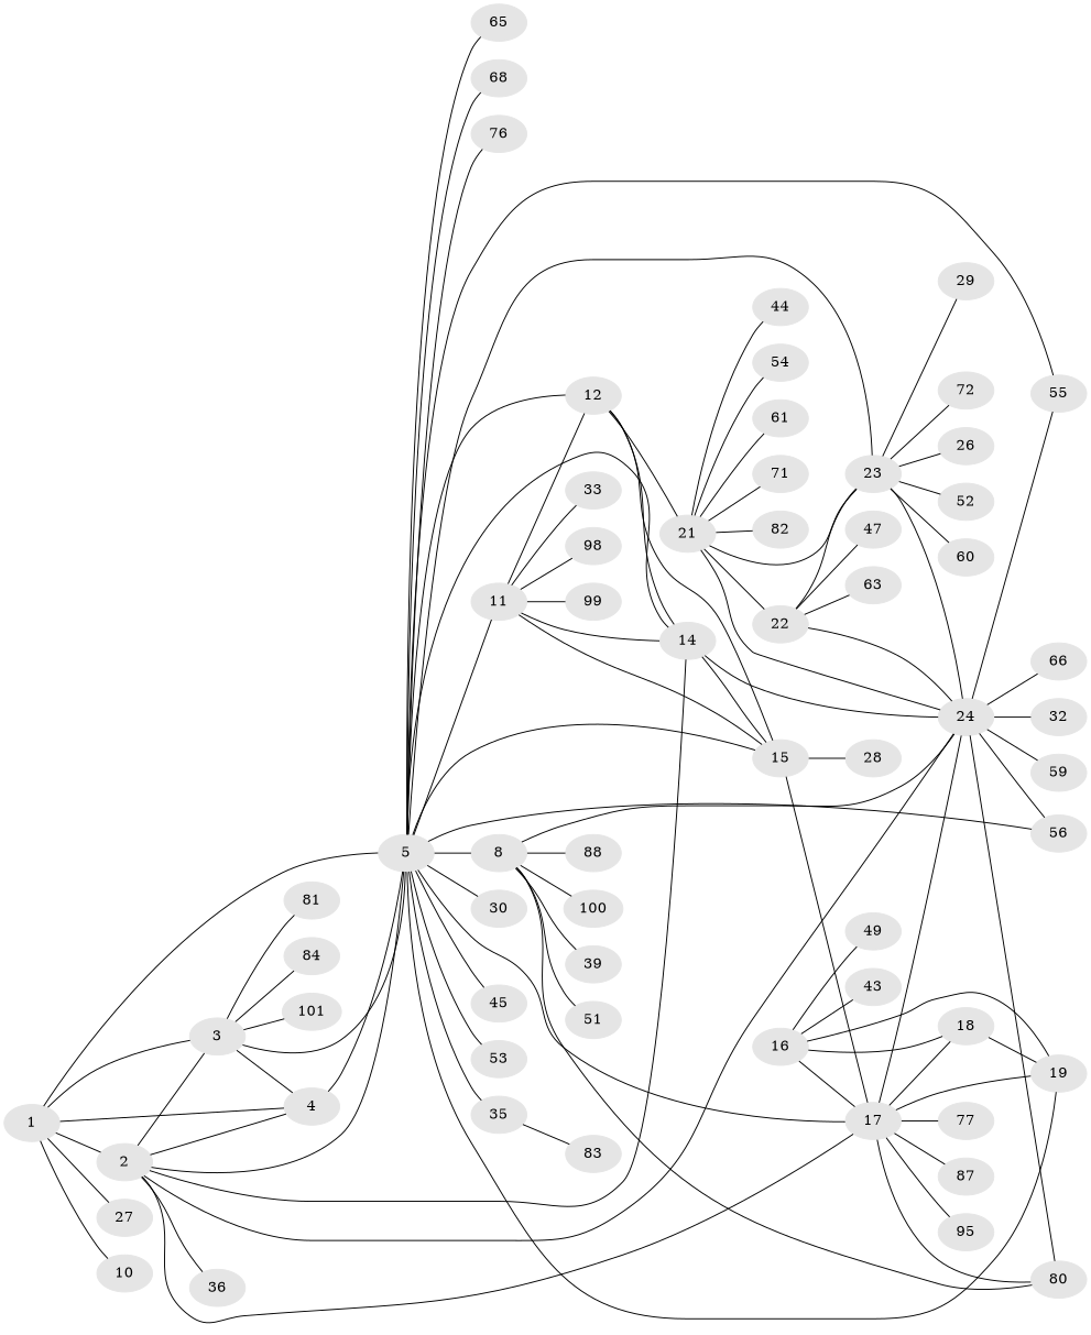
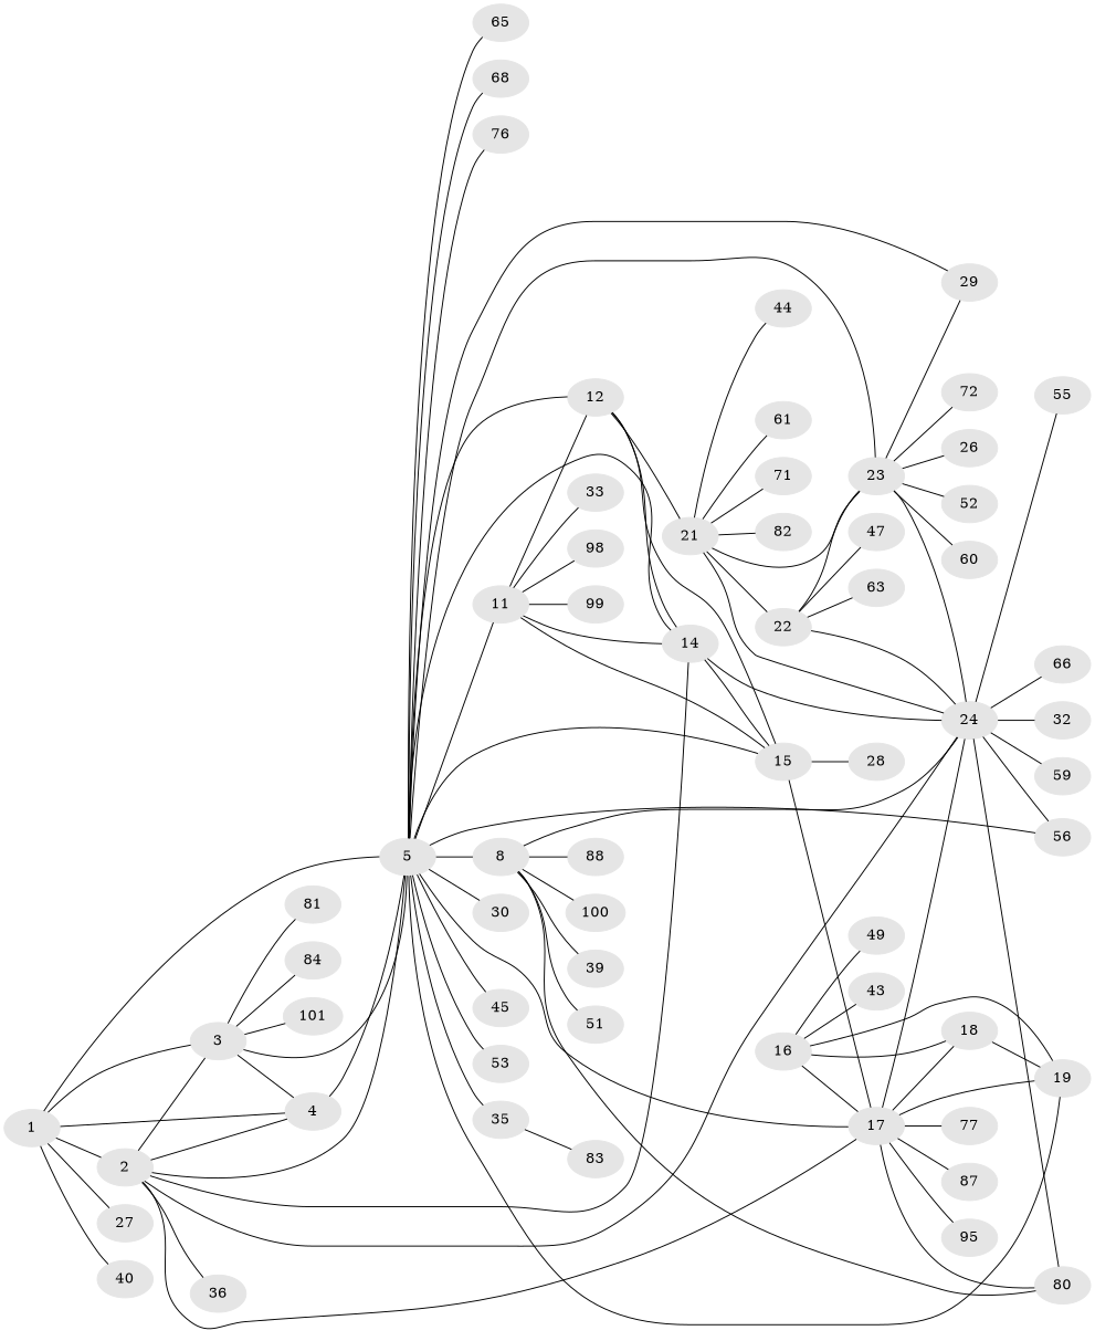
  graph {
    fontname="DejaVu Serif"
    rankdir=LR
    node [color=gray90 fontname="DejaVu Serif" style=filled]
    edge [fontname="DejaVu Serif"]
    1
    2
    3
    4
    5 [super="+38+34+41+78+6"]
    27
-   40 [super="+97" label=10]
+   40 [super="+97"]
    14 [super="+64+67+96+48"]
    17 [super="+20"]
    24 [super="+50"]
    36
    81 [super="+86"]
    84
    101
    8 [super="+10+104+37"]
    11
    12 [super="+31"]
    15 [super="+73+75+57"]
    19
    23
    30
    35
    45
    53
    55 [super="+70"]
    56
    65 [super="+79"]
    68
    76
    80 [super="+94"]
    18
    77
    87 [super="+93"]
    95
    32
    59
    66
    39 [super="+89"]
    51
    88
    100
    33
    98
    99 [super="+106"]
    21 [super="+25"]
    28
    26
    29 [super="+42"]
    52
    60
    72
    83
    22
    44 [super="+91"]
-   54
    61
    71
    82
    16 [super="+92"]
    43
    49
    47
    63 [super="+102"]
    1 -- 2
    1 -- 3
    1 -- 4
    1 -- 5
    1 -- 27
    1 -- 40
    2 -- 3
    2 -- 4
    2 -- 5
    2 -- 14
    2 -- 17
    2 -- 24 [weight=2]
    2 -- 36
    3 -- 4
    3 -- 5
    3 -- 81
    3 -- 84
    3 -- 101
    4 -- 5
    5 -- 14
    5 -- 17
    5 -- 8 [weight=7]
    5 -- 11
    5 -- 12
    5 -- 15
    5 -- 19
    5 -- 23
    5 -- 30 [weight=2]
    5 -- 35
    5 -- 45
    5 -- 53
-   5 -- 55
+   5 -- 29
    5 -- 56
    5 -- 65
    5 -- 68
    5 -- 76
    14 -- 24
    14 -- 15
    17 -- 24
    17 -- 19 [weight=2]
    17 -- 80
    17 -- 18 [weight=2]
    17 -- 77
    17 -- 87
    17 -- 95
    24 -- 55
    24 -- 56
    24 -- 80
    24 -- 32
    24 -- 59
    24 -- 66
    8 -- 24
    8 -- 80
    8 -- 39
    8 -- 51
    8 -- 88
    8 -- 100
    11 -- 14
    11 -- 12
    11 -- 15
    11 -- 33
    11 -- 98
    11 -- 99
    12 -- 14
    12 -- 15
    12 -- 21
    15 -- 17
    15 -- 28
    23 -- 24
    23 -- 26
    23 -- 29
    23 -- 52
    23 -- 60
    23 -- 72
    35 -- 83
    18 -- 19
    21 -- 24 [weight=2]
    21 -- 23 [weight=2]
    21 -- 22 [weight=2]
    21 -- 44
-   21 -- 54
    21 -- 61
    21 -- 71
    21 -- 82
    22 -- 24
    22 -- 23
    22 -- 47
    22 -- 63
    16 -- 17 [weight=2]
    16 -- 19
    16 -- 18
    16 -- 43
    16 -- 49
  }
